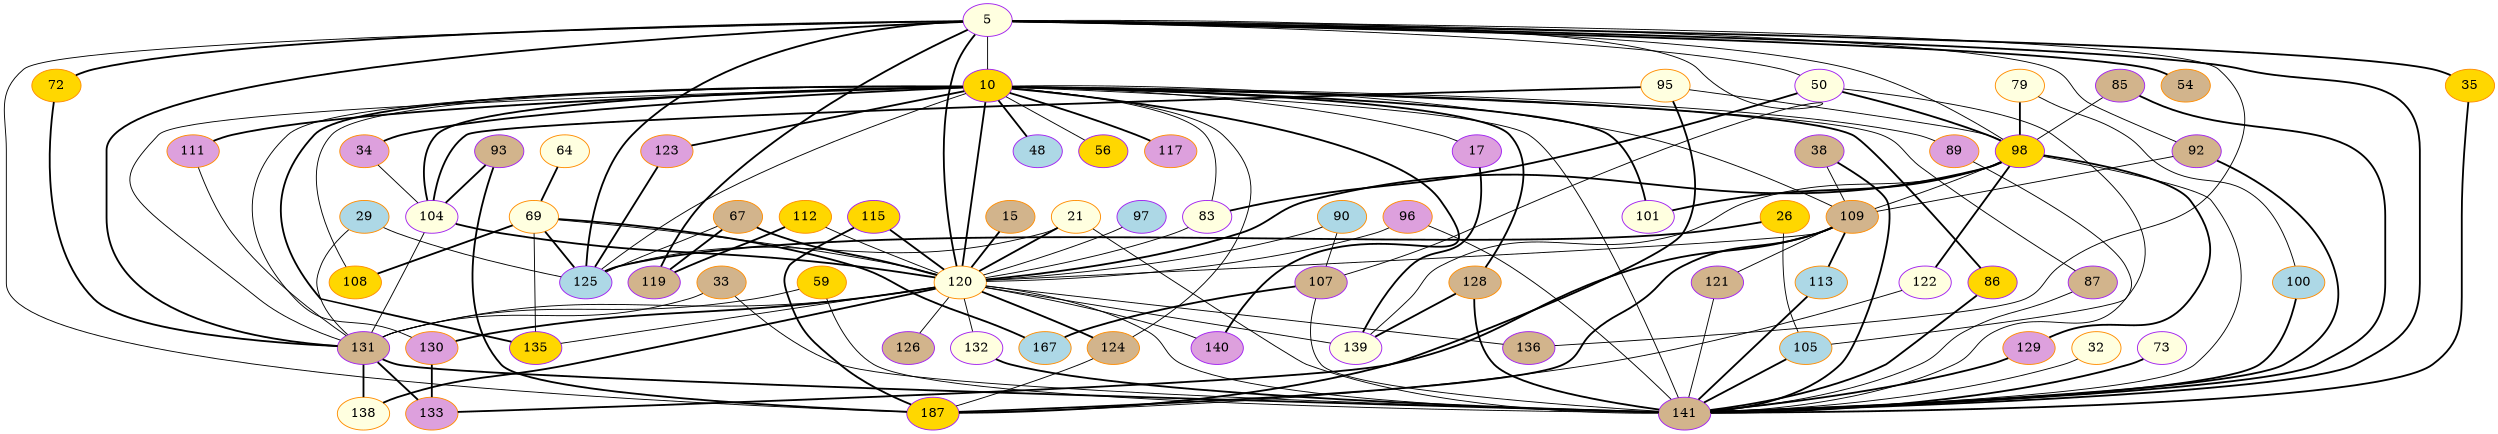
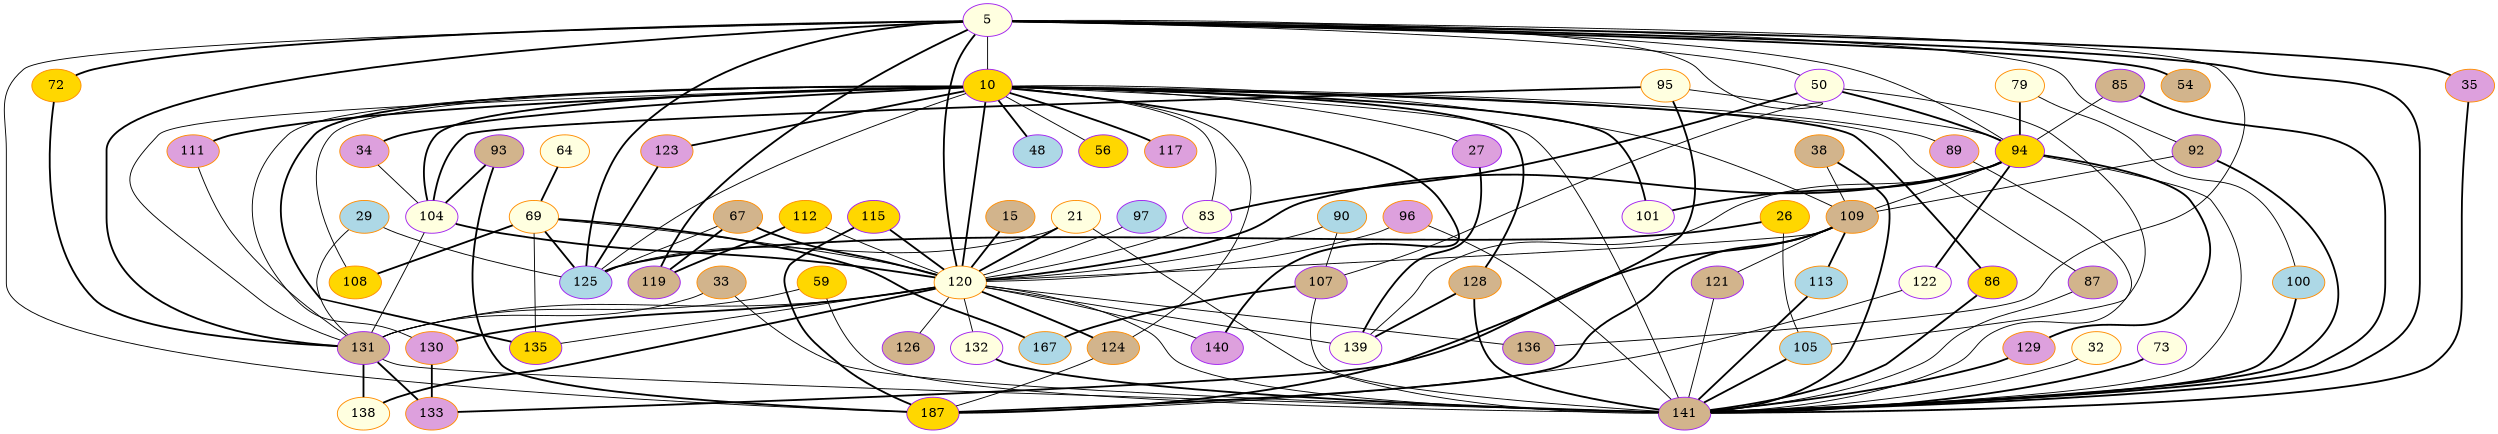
  graph {
    node [color=darkorange fillcolor=tan style=filled]
    edge [style=bold]
    5 [color=purple fillcolor=lightyellow super="+2"]
    10 [color=purple fillcolor=gold super="+7"]
-   35 [fillcolor=gold]
+   35 [fillcolor=plum]
    50 [color=purple fillcolor=lightyellow]
    54
    72 [fillcolor=gold]
    92 [color=purple super="+43"]
-   98 [color=purple fillcolor=gold super="+41+80+22"]
+   98 [color=purple fillcolor=gold super="+41+80+22" label=94]
    107 [color=purple super="+84"]
    119 [color=purple super="+70"]
    120 [fillcolor=lightyellow super="+60+114+91+77+106"]
    125 [color=purple fillcolor=lightblue super="+28+65"]
    n13 [color=purple fillcolor=gold label=187 super="+52"]
    131 [color=purple super="+81+8"]
    136 [color=purple]
    141 [color=purple super="+103+57+4+94"]
-   27 [color=purple fillcolor=plum super="+13" label=17]
+   27 [color=purple fillcolor=plum super="+13"]
    34 [fillcolor=plum super="+31"]
    48 [color=purple fillcolor=lightblue]
    56 [color=purple fillcolor=gold super="+47"]
    83 [color=purple fillcolor=lightyellow super="+82"]
    86 [color=purple fillcolor=gold]
    87 [color=purple]
    89 [fillcolor=plum]
    101 [color=purple fillcolor=lightyellow]
    104 [color=purple fillcolor=lightyellow super="+40+58+102"]
    108 [fillcolor=gold]
    109 [super="+75"]
    111 [fillcolor=plum]
    117 [fillcolor=plum]
    123 [fillcolor=plum super="+30"]
    124 [super="+74"]
    128 [super="+17"]
    130 [fillcolor=plum super="+62"]
    135 [color=purple fillcolor=gold super="+110+39"]
    140 [color=purple fillcolor=plum]
    105 [fillcolor=lightblue super="+20+99"]
    139 [color=purple fillcolor=lightyellow super="+76+134"]
    122 [color=purple fillcolor=lightyellow]
    129 [fillcolor=plum]
    n41 [fillcolor=lightblue label=167]
    126 [color=purple super="+116"]
    132 [color=purple fillcolor=lightyellow]
    138 [fillcolor=lightyellow]
    133 [fillcolor=plum super="+118"]
    113 [fillcolor=lightblue]
    121 [color=purple]
    15
    21 [fillcolor=lightyellow]
    26 [fillcolor=gold]
    29 [fillcolor=lightblue]
    32 [fillcolor=lightyellow]
    33
-   38 [color=purple]
+   38
    69 [fillcolor=lightyellow super="+18+36"]
    64 [fillcolor=lightyellow]
    59 [fillcolor=gold]
    67
    73 [color=purple fillcolor=lightyellow]
    79 [fillcolor=lightyellow]
    100 [fillcolor=lightblue]
    85 [color=purple]
    90 [fillcolor=lightblue]
    93 [color=purple]
    95 [fillcolor=lightyellow super="+44"]
    96 [fillcolor=plum]
    97 [color=purple fillcolor=lightblue]
    112 [fillcolor=gold]
    115 [color=purple fillcolor=gold]
    5 -- 10 [style=solid weight=4]
    5 -- 35
    5 -- 50 [style=solid weight=2]
    5 -- 54 [weight=2]
    5 -- 72
    5 -- 92 [style=solid]
    5 -- 98 [style=solid weight=4]
    5 -- 107 [style=solid]
    5 -- 119 [weight=2]
    5 -- 120 [weight=7]
    5 -- 125 [weight=2]
    5 -- n13 [style=solid weight=2]
    5 -- 131 [weight=4]
    5 -- 136 [style=solid]
    5 -- 141 [weight=4]
    10 -- 120 [weight=6]
    10 -- 125 [style=solid weight=2]
    10 -- 131 [style=solid weight=6]
    10 -- 141 [style=solid weight=6]
    10 -- 27 [style=solid weight=3]
    10 -- 34 [weight=2]
    10 -- 48 [weight=2]
    10 -- 56 [style=solid weight=3]
    10 -- 83 [style=solid]
    10 -- 86
    10 -- 87 [style=solid]
    10 -- 89 [style=solid]
    10 -- 101
    10 -- 104 [weight=2]
    10 -- 108 [style=solid]
    10 -- 109 [style=solid weight=3]
    10 -- 111
    10 -- 117 [weight=2]
    10 -- 123 [weight=3]
    10 -- 124 [style=solid]
    10 -- 128 [weight=2]
    10 -- 130 [style=solid]
    10 -- 135 [weight=3]
    10 -- 140
    35 -- 141
    50 -- 98
    50 -- 83
    50 -- 105 [style=solid]
    72 -- 131
    92 -- 141
    92 -- 109 [style=solid]
    98 -- 120 [weight=2]
    98 -- 141 [style=solid weight=2]
    98 -- 101
    98 -- 109 [style=solid]
    98 -- 139 [style=solid]
    98 -- 122
    98 -- 129
    107 -- 141 [style=solid weight=2]
    107 -- n41
    120 -- 131 [style=solid weight=5]
    120 -- 136 [style=solid]
    120 -- 141 [style=solid weight=9]
    120 -- 124
    120 -- 130 [weight=2]
    120 -- 135 [style=solid]
    120 -- 140 [style=solid]
    120 -- 139 [style=solid]
    120 -- 126 [style=solid weight=3]
    120 -- 132 [style=solid]
    120 -- 138
-   131 -- 141 [weight=4]
+   131 -- 141 [style=solid weight=4]
    131 -- 138
    131 -- 133
    27 -- 139
    34 -- 104 [style=solid]
    83 -- 120 [style=solid weight=2]
    86 -- 141
    87 -- 141 [style=solid]
    89 -- 141 [style=solid]
    104 -- 120 [weight=4]
    104 -- 131 [style=solid]
    109 -- 120 [style=solid]
    109 -- n13
    109 -- 133
    109 -- 113
    109 -- 121 [style=solid]
    111 -- 131 [style=solid]
    123 -- 125
    124 -- n13 [style=solid]
    128 -- 141
    128 -- 139
    130 -- 133
    105 -- 141 [weight=5]
    122 -- n13 [style=solid]
    129 -- 141
    132 -- 141
    113 -- 141
    121 -- 141 [style=solid]
    15 -- 120 [weight=3]
    21 -- 120
    21 -- 125 [style=solid]
    21 -- 141 [style=solid weight=2]
    26 -- 125
    26 -- 105 [style=solid]
    29 -- 125 [style=solid]
    29 -- 131 [style=solid]
    32 -- 141 [style=solid weight=2]
    33 -- 131 [style=solid]
    33 -- 141 [style=solid]
    38 -- 141
    38 -- 109 [style=solid]
    69 -- 120 [style=solid weight=4]
    69 -- 125
    69 -- 108
    69 -- 135 [style=solid]
    69 -- n41
    64 -- 69
    59 -- 131 [style=solid]
    59 -- 141 [style=solid]
    67 -- 119
    67 -- 120
    67 -- 125 [style=solid]
    73 -- 141 [weight=2]
    79 -- 98 [weight=2]
    79 -- 100 [style=solid]
    100 -- 141
    85 -- 98 [style=solid]
    85 -- 141
    90 -- 107 [style=solid]
    90 -- 120 [style=solid]
    93 -- n13
    93 -- 104
    95 -- 98 [style=solid]
    95 -- n13
    95 -- 104
    96 -- 120 [style=solid]
    96 -- 141 [style=solid]
    97 -- 120 [style=solid weight=2]
    112 -- 119
    112 -- 120 [style=solid]
    115 -- 120
    115 -- n13
  }
